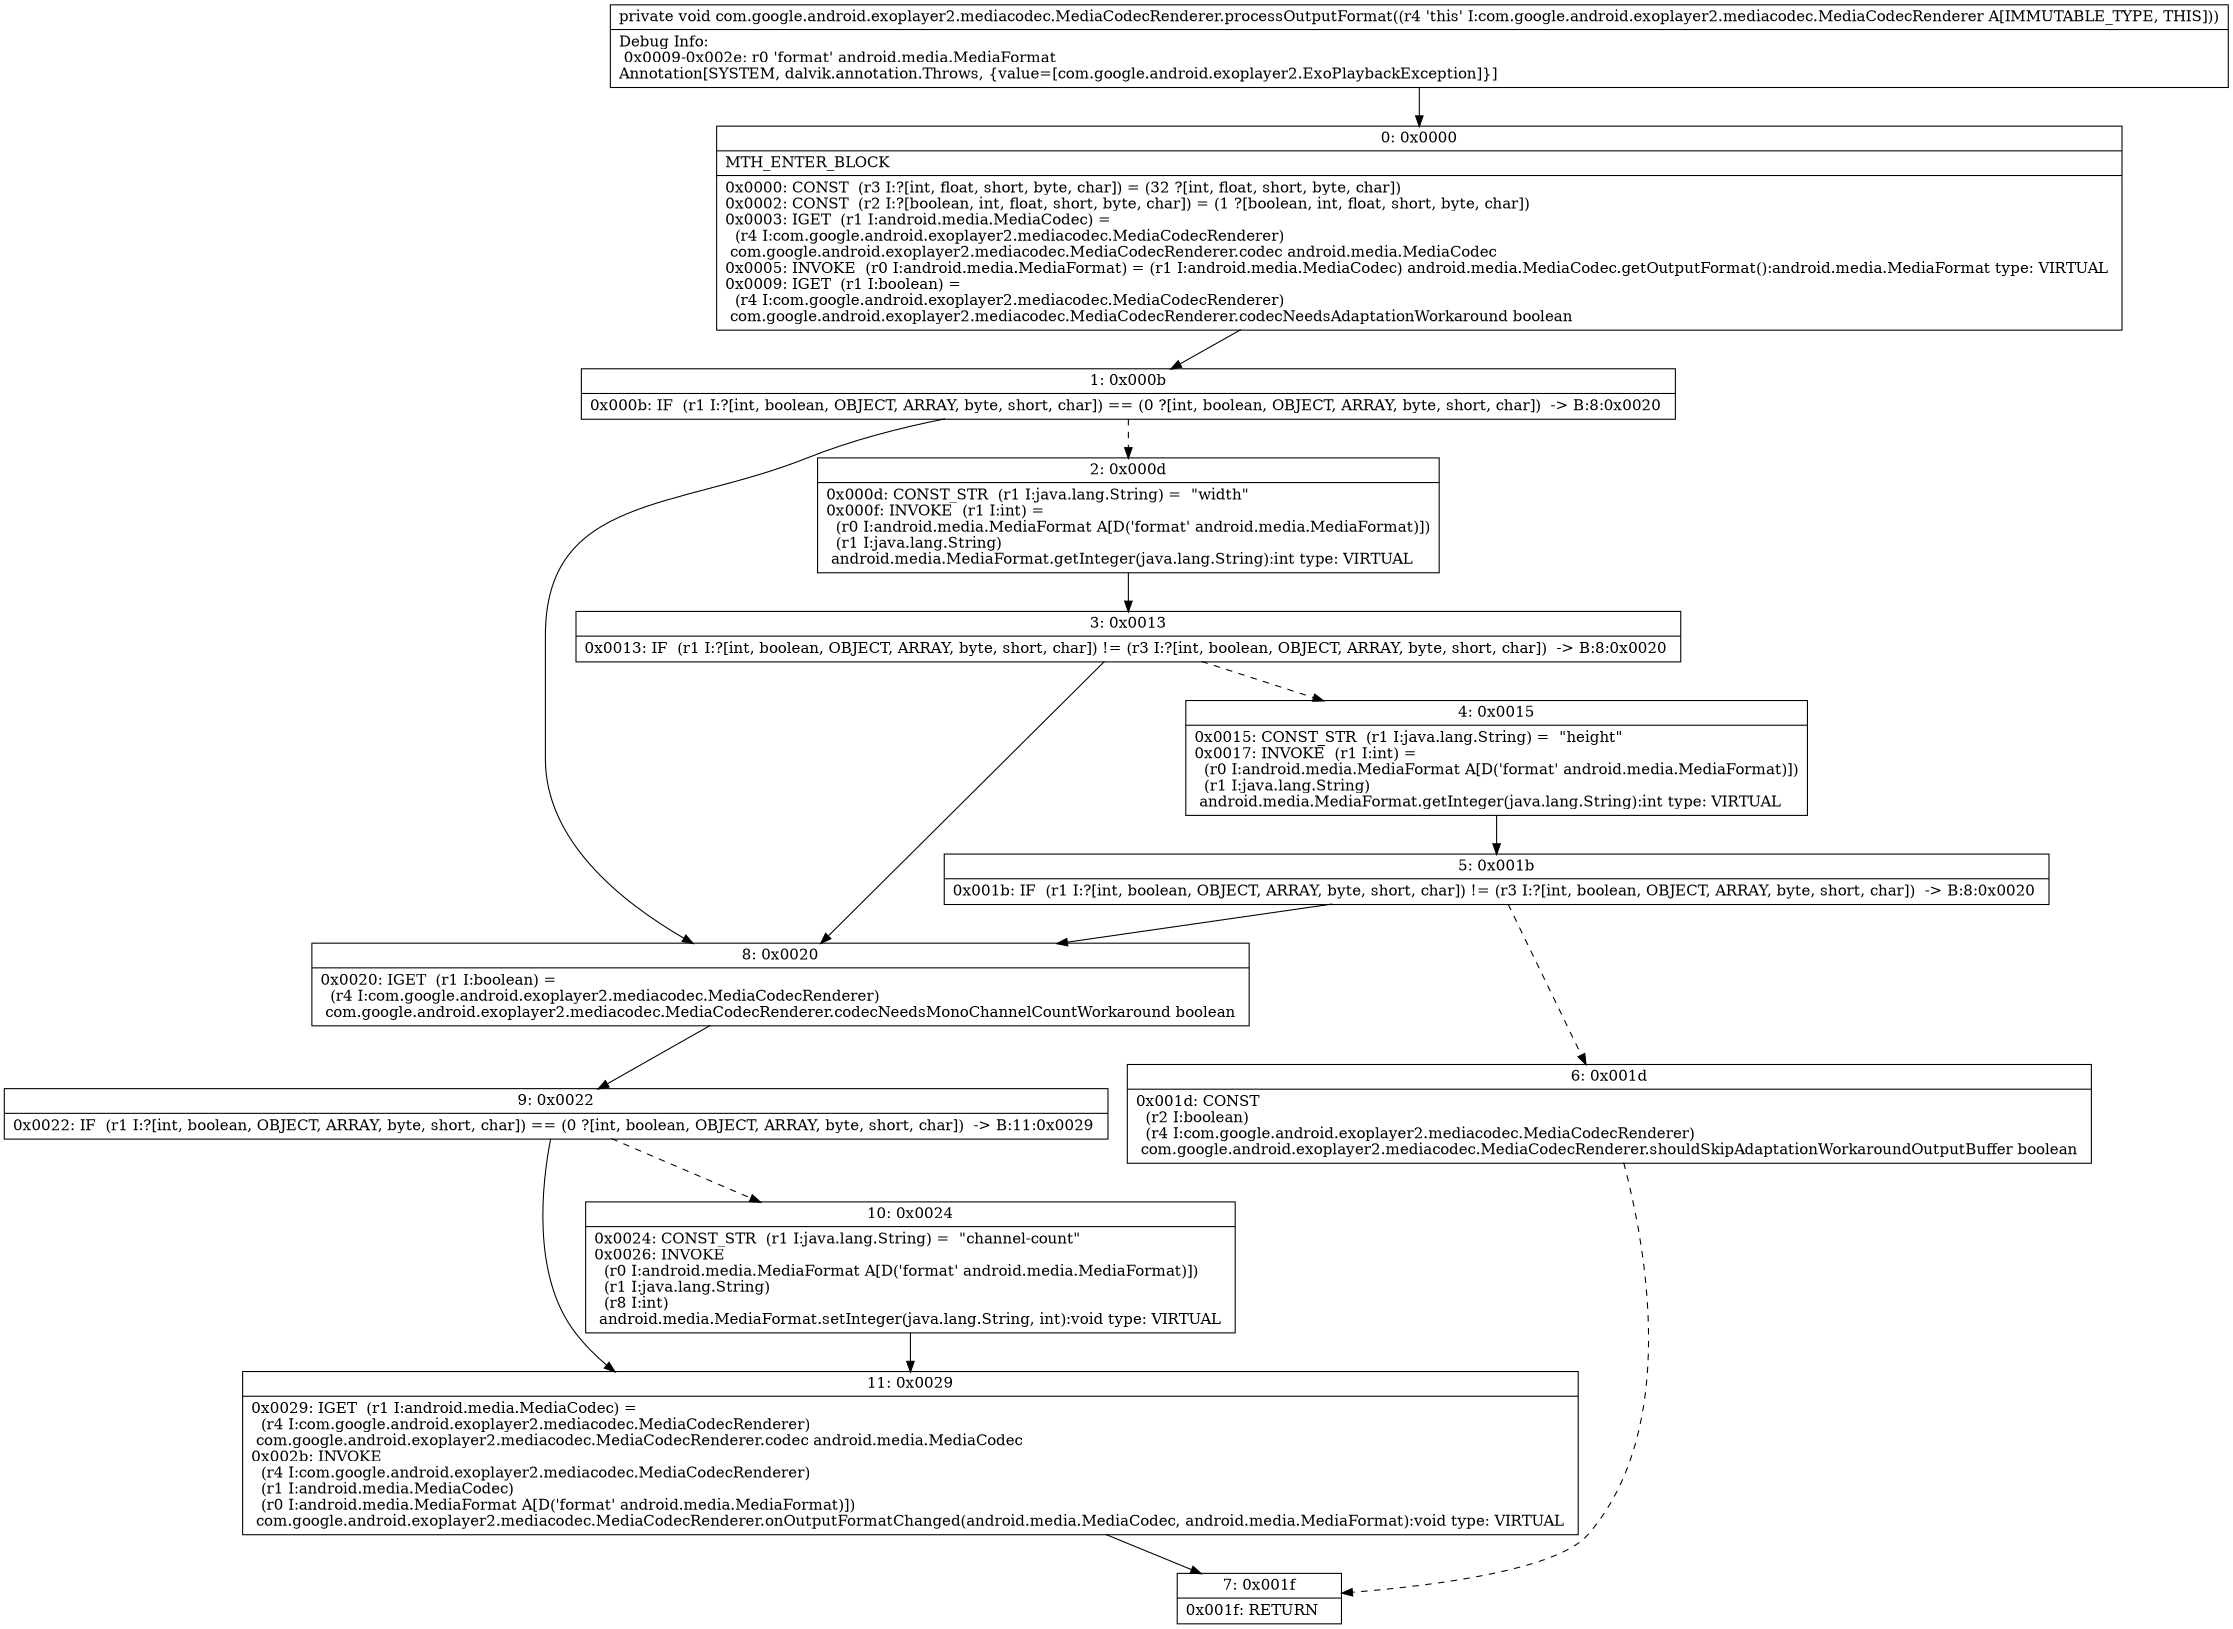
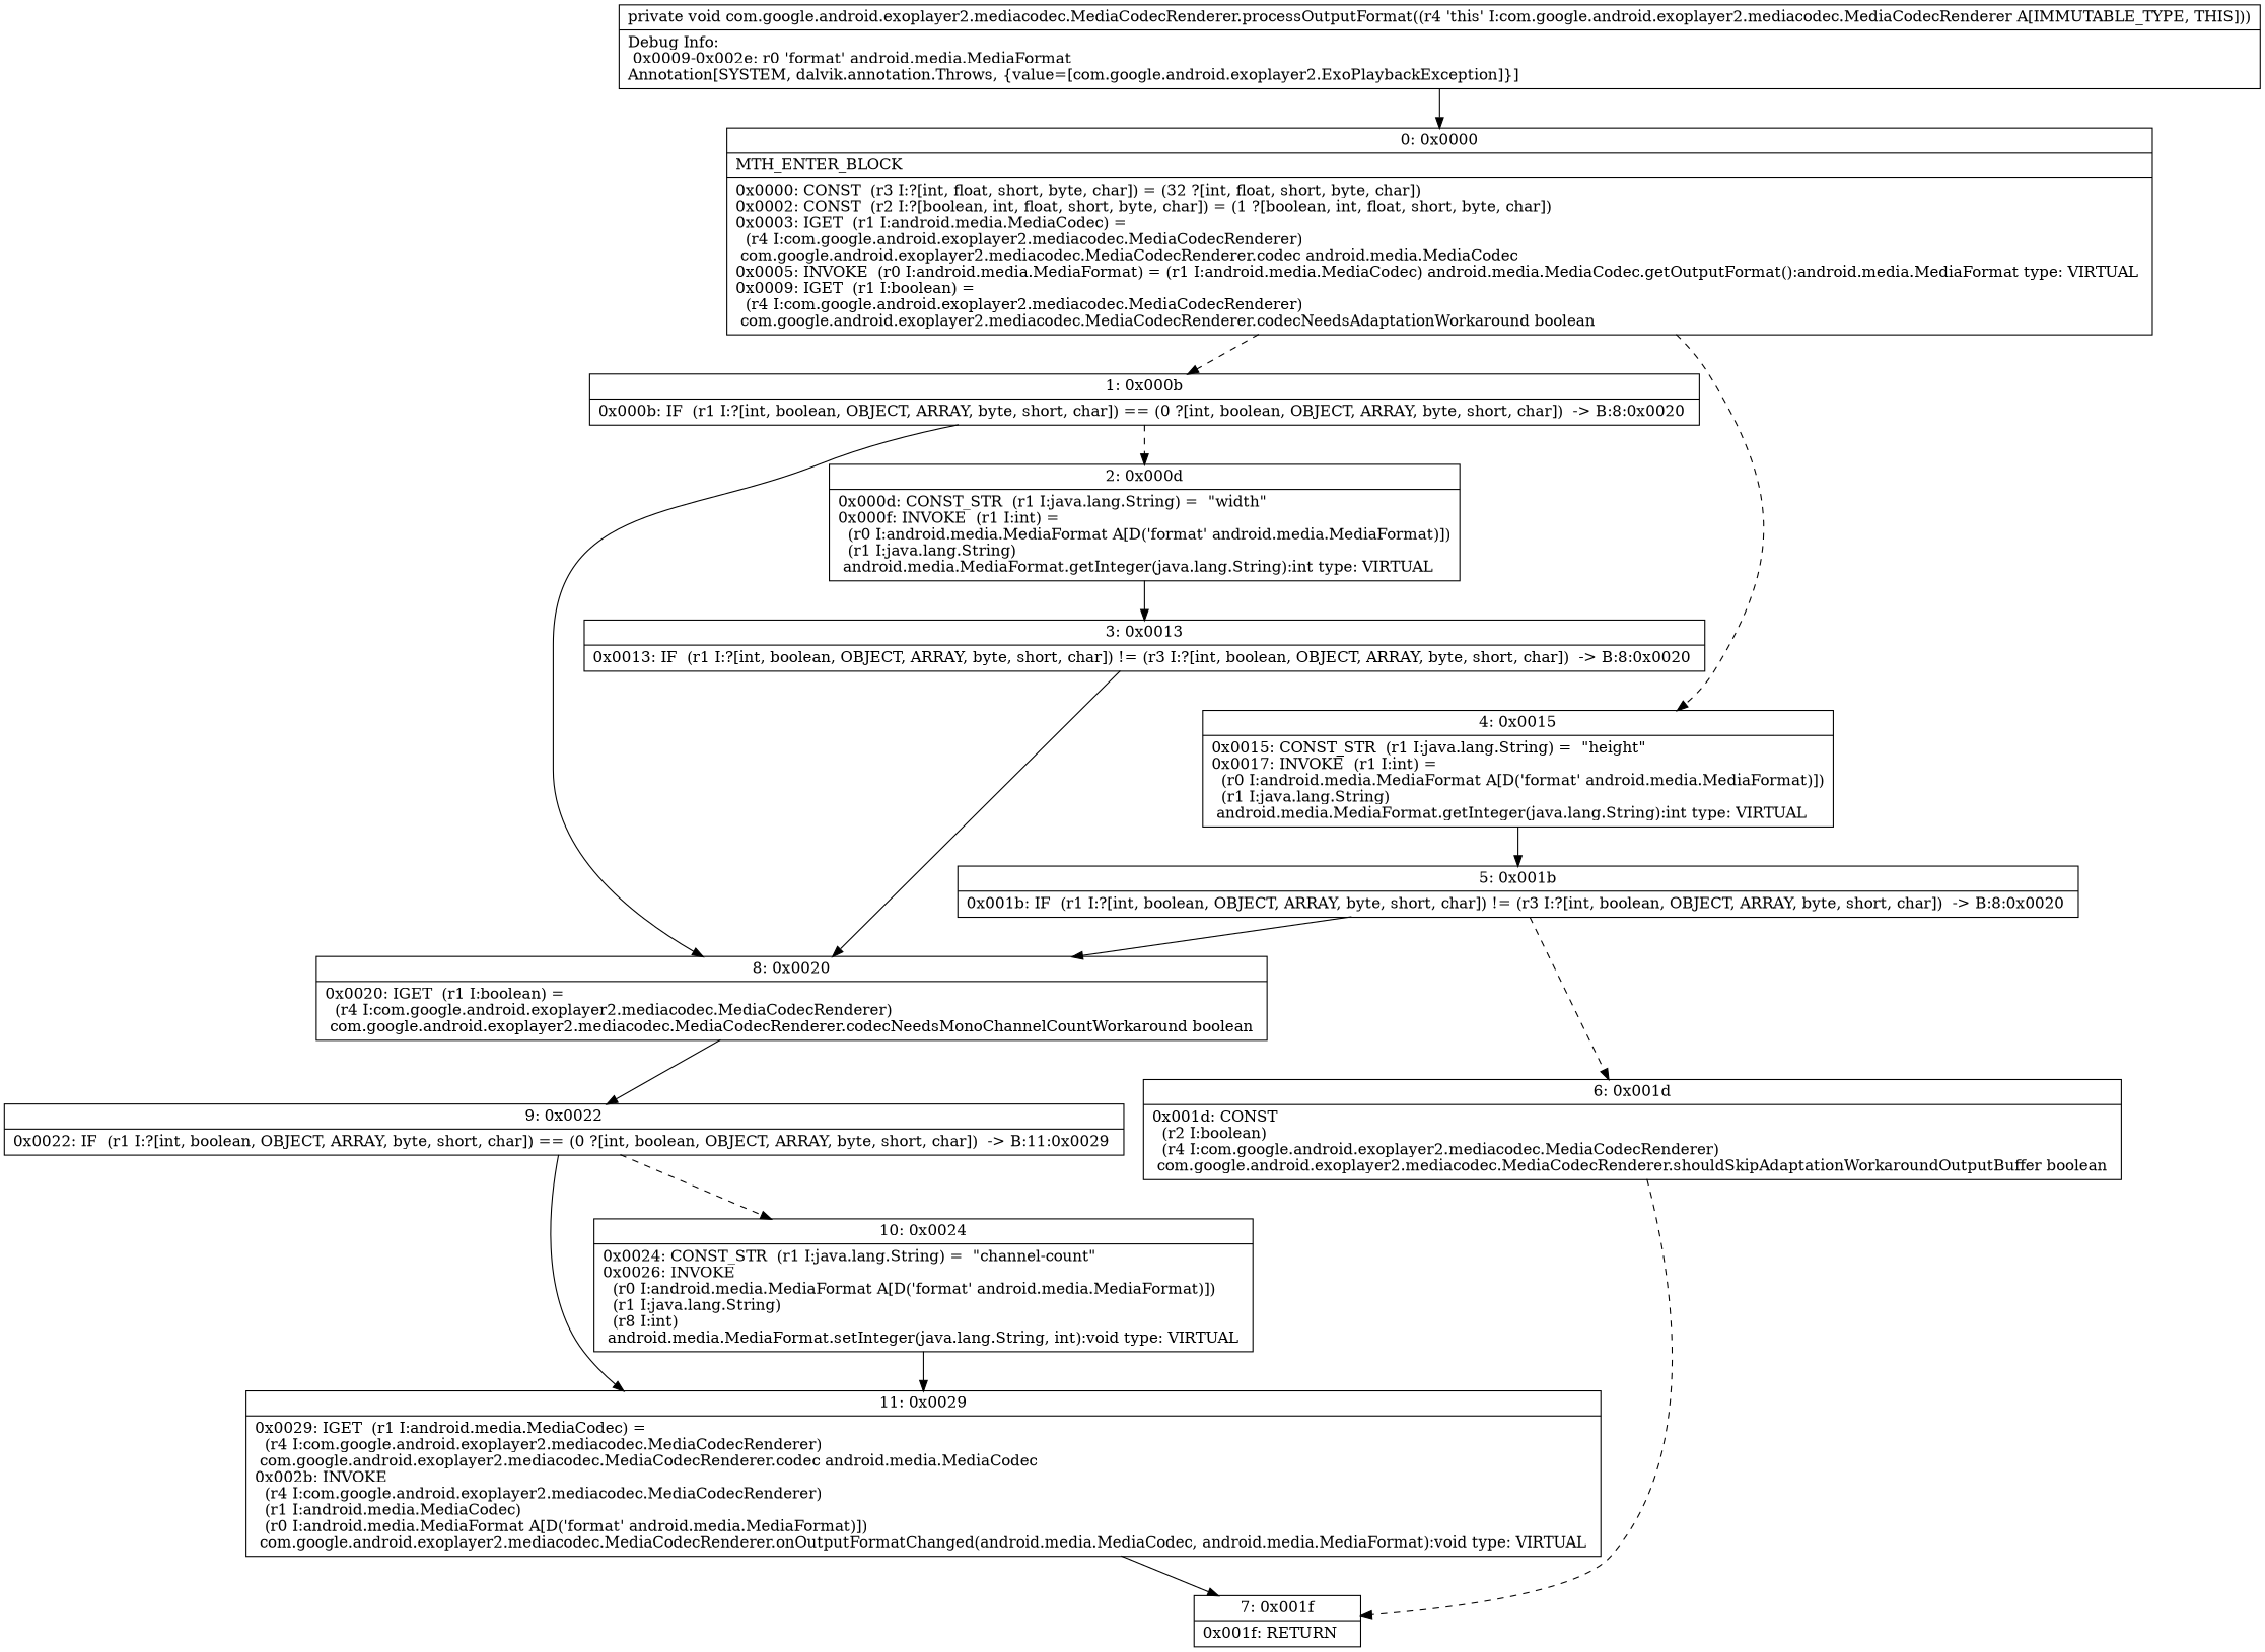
  digraph {
    node [shape=record]
    n1 [label="{0\:\ 0x0000|MTH_ENTER_BLOCK\l|0x0000: CONST  (r3 I:?[int, float, short, byte, char]) = (32 ?[int, float, short, byte, char]) \l0x0002: CONST  (r2 I:?[boolean, int, float, short, byte, char]) = (1 ?[boolean, int, float, short, byte, char]) \l0x0003: IGET  (r1 I:android.media.MediaCodec) = \l  (r4 I:com.google.android.exoplayer2.mediacodec.MediaCodecRenderer)\l com.google.android.exoplayer2.mediacodec.MediaCodecRenderer.codec android.media.MediaCodec \l0x0005: INVOKE  (r0 I:android.media.MediaFormat) = (r1 I:android.media.MediaCodec) android.media.MediaCodec.getOutputFormat():android.media.MediaFormat type: VIRTUAL \l0x0009: IGET  (r1 I:boolean) = \l  (r4 I:com.google.android.exoplayer2.mediacodec.MediaCodecRenderer)\l com.google.android.exoplayer2.mediacodec.MediaCodecRenderer.codecNeedsAdaptationWorkaround boolean \l}"]
    n2 [label="{1\:\ 0x000b|0x000b: IF  (r1 I:?[int, boolean, OBJECT, ARRAY, byte, short, char]) == (0 ?[int, boolean, OBJECT, ARRAY, byte, short, char])  \-\> B:8:0x0020 \l}"]
    n3 [label="{2\:\ 0x000d|0x000d: CONST_STR  (r1 I:java.lang.String) =  \"width\" \l0x000f: INVOKE  (r1 I:int) = \l  (r0 I:android.media.MediaFormat A[D('format' android.media.MediaFormat)])\l  (r1 I:java.lang.String)\l android.media.MediaFormat.getInteger(java.lang.String):int type: VIRTUAL \l}"]
    n4 [label="{8\:\ 0x0020|0x0020: IGET  (r1 I:boolean) = \l  (r4 I:com.google.android.exoplayer2.mediacodec.MediaCodecRenderer)\l com.google.android.exoplayer2.mediacodec.MediaCodecRenderer.codecNeedsMonoChannelCountWorkaround boolean \l}"]
    n5 [label="{3\:\ 0x0013|0x0013: IF  (r1 I:?[int, boolean, OBJECT, ARRAY, byte, short, char]) != (r3 I:?[int, boolean, OBJECT, ARRAY, byte, short, char])  \-\> B:8:0x0020 \l}"]
    n6 [label="{9\:\ 0x0022|0x0022: IF  (r1 I:?[int, boolean, OBJECT, ARRAY, byte, short, char]) == (0 ?[int, boolean, OBJECT, ARRAY, byte, short, char])  \-\> B:11:0x0029 \l}"]
    n7 [label="{4\:\ 0x0015|0x0015: CONST_STR  (r1 I:java.lang.String) =  \"height\" \l0x0017: INVOKE  (r1 I:int) = \l  (r0 I:android.media.MediaFormat A[D('format' android.media.MediaFormat)])\l  (r1 I:java.lang.String)\l android.media.MediaFormat.getInteger(java.lang.String):int type: VIRTUAL \l}"]
    n8 [label="{5\:\ 0x001b|0x001b: IF  (r1 I:?[int, boolean, OBJECT, ARRAY, byte, short, char]) != (r3 I:?[int, boolean, OBJECT, ARRAY, byte, short, char])  \-\> B:8:0x0020 \l}"]
    n9 [label="{6\:\ 0x001d|0x001d: CONST  \l  (r2 I:boolean)\l  (r4 I:com.google.android.exoplayer2.mediacodec.MediaCodecRenderer)\l com.google.android.exoplayer2.mediacodec.MediaCodecRenderer.shouldSkipAdaptationWorkaroundOutputBuffer boolean \l}"]
    n10 [label="{7\:\ 0x001f|0x001f: RETURN   \l}"]
    n11 [label="{10\:\ 0x0024|0x0024: CONST_STR  (r1 I:java.lang.String) =  \"channel\-count\" \l0x0026: INVOKE  \l  (r0 I:android.media.MediaFormat A[D('format' android.media.MediaFormat)])\l  (r1 I:java.lang.String)\l  (r8 I:int)\l android.media.MediaFormat.setInteger(java.lang.String, int):void type: VIRTUAL \l}"]
    n12 [label="{11\:\ 0x0029|0x0029: IGET  (r1 I:android.media.MediaCodec) = \l  (r4 I:com.google.android.exoplayer2.mediacodec.MediaCodecRenderer)\l com.google.android.exoplayer2.mediacodec.MediaCodecRenderer.codec android.media.MediaCodec \l0x002b: INVOKE  \l  (r4 I:com.google.android.exoplayer2.mediacodec.MediaCodecRenderer)\l  (r1 I:android.media.MediaCodec)\l  (r0 I:android.media.MediaFormat A[D('format' android.media.MediaFormat)])\l com.google.android.exoplayer2.mediacodec.MediaCodecRenderer.onOutputFormatChanged(android.media.MediaCodec, android.media.MediaFormat):void type: VIRTUAL \l}"]
    n13 [label="{private void com.google.android.exoplayer2.mediacodec.MediaCodecRenderer.processOutputFormat((r4 'this' I:com.google.android.exoplayer2.mediacodec.MediaCodecRenderer A[IMMUTABLE_TYPE, THIS]))  | Debug Info:\l  0x0009\-0x002e: r0 'format' android.media.MediaFormat\lAnnotation[SYSTEM, dalvik.annotation.Throws, \{value=[com.google.android.exoplayer2.ExoPlaybackException]\}]\l}"]
-   n1 -> n2
+   n1 -> n2 [style=dashed]
    n2 -> n3 [style=dashed]
    n2 -> n4
    n3 -> n5
    n4 -> n6
    n5 -> n4
-   n5 -> n7 [style=dashed]
+   n1 -> n7 [style=dashed]
    n6 -> n11 [style=dashed]
    n6 -> n12
    n7 -> n8
    n8 -> n4
    n8 -> n9 [style=dashed]
    n9 -> n10 [style=dashed]
    n11 -> n12
    n12 -> n10
    n13 -> n1
  }
